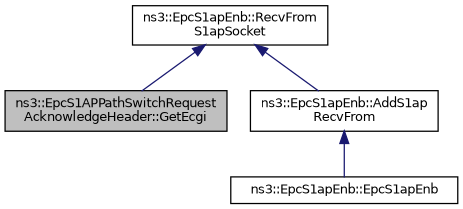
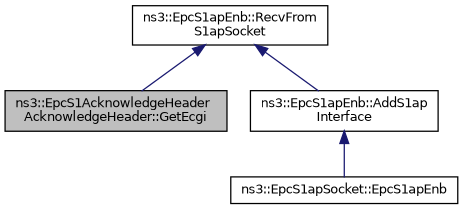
  digraph {
    rankdir=TB
    node [color=black fillcolor=white fontname=Helvetica fontsize=10 shape=record style=filled]
    edge [color=midnightblue dir=back fontname=Helvetica fontsize=10 labelfontname=Helvetica labelfontsize=10 style=solid]
-   n1 [fillcolor=grey75 fontcolor=black height=0.2 label="ns3::EpcS1APPathSwitchRequest\lAcknowledgeHeader::GetEcgi" width=0.4]
+   n1 [fillcolor=grey75 fontcolor=black height=0.2 label="ns3::EpcS1AcknowledgeHeader\lAcknowledgeHeader::GetEcgi" width=0.4]
    n2 [height=0.2 label="ns3::EpcS1apEnb::RecvFrom\lS1apSocket" width=0.4]
-   n3 [height=0.2 label="ns3::EpcS1apEnb::AddS1ap\lRecvFrom" width=0.4]
-   n4 [height=0.2 label="ns3::EpcS1apEnb::EpcS1apEnb" width=0.4]
+   n3 [height=0.2 label="ns3::EpcS1apEnb::AddS1ap\lInterface" width=0.4]
+   n4 [height=0.2 label="ns3::EpcS1apSocket::EpcS1apEnb" width=0.4]
    n2 -> n1
    n2 -> n3
    n3 -> n4
  }
